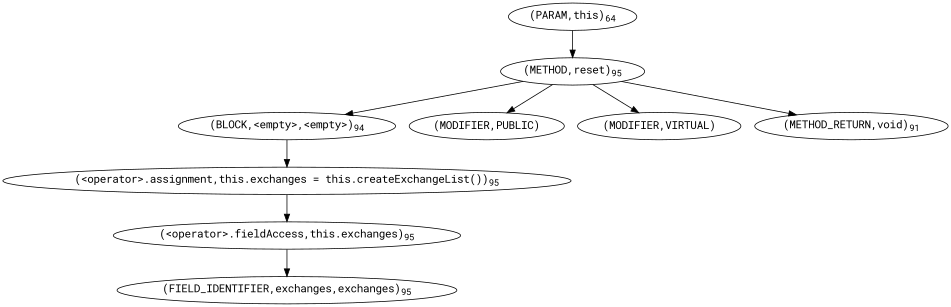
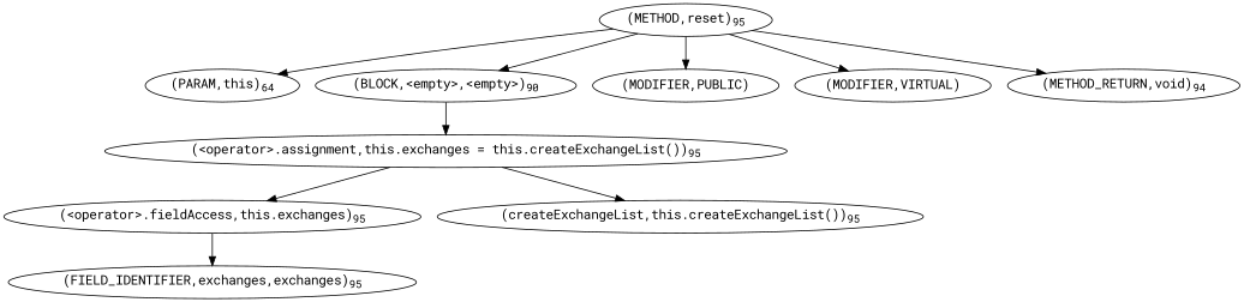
  digraph {
    fontname="Roboto Mono"
    node [fontname="Roboto Mono"]
    edge [fontname="Roboto Mono"]
    n1 [label=<(METHOD,reset)<SUB>95</SUB>>]
    n2 [label=<(PARAM,this)<SUB>64</SUB>>]
-   n3 [label=<(BLOCK,&lt;empty&gt;,&lt;empty&gt;)<SUB>94</SUB>>]
+   n3 [label=<(BLOCK,&lt;empty&gt;,&lt;empty&gt;)<SUB>90</SUB>>]
    n4 [label=<(MODIFIER,PUBLIC)>]
    n5 [label=<(MODIFIER,VIRTUAL)>]
-   n6 [label=<(METHOD_RETURN,void)<SUB>91</SUB>>]
+   n6 [label=<(METHOD_RETURN,void)<SUB>94</SUB>>]
    n7 [label=<(&lt;operator&gt;.assignment,this.exchanges = this.createExchangeList())<SUB>95</SUB>>]
    n8 [label=<(&lt;operator&gt;.fieldAccess,this.exchanges)<SUB>95</SUB>>]
+   n9 [label=<(createExchangeList,this.createExchangeList())<SUB>95</SUB>>]
    n10 [label=<(FIELD_IDENTIFIER,exchanges,exchanges)<SUB>95</SUB>>]
-   n2 -> n1
+   n1 -> n2
    n1 -> n3
    n1 -> n4
    n1 -> n5
    n1 -> n6
    n3 -> n7
    n7 -> n8
+   n7 -> n9
    n8 -> n10
  }
